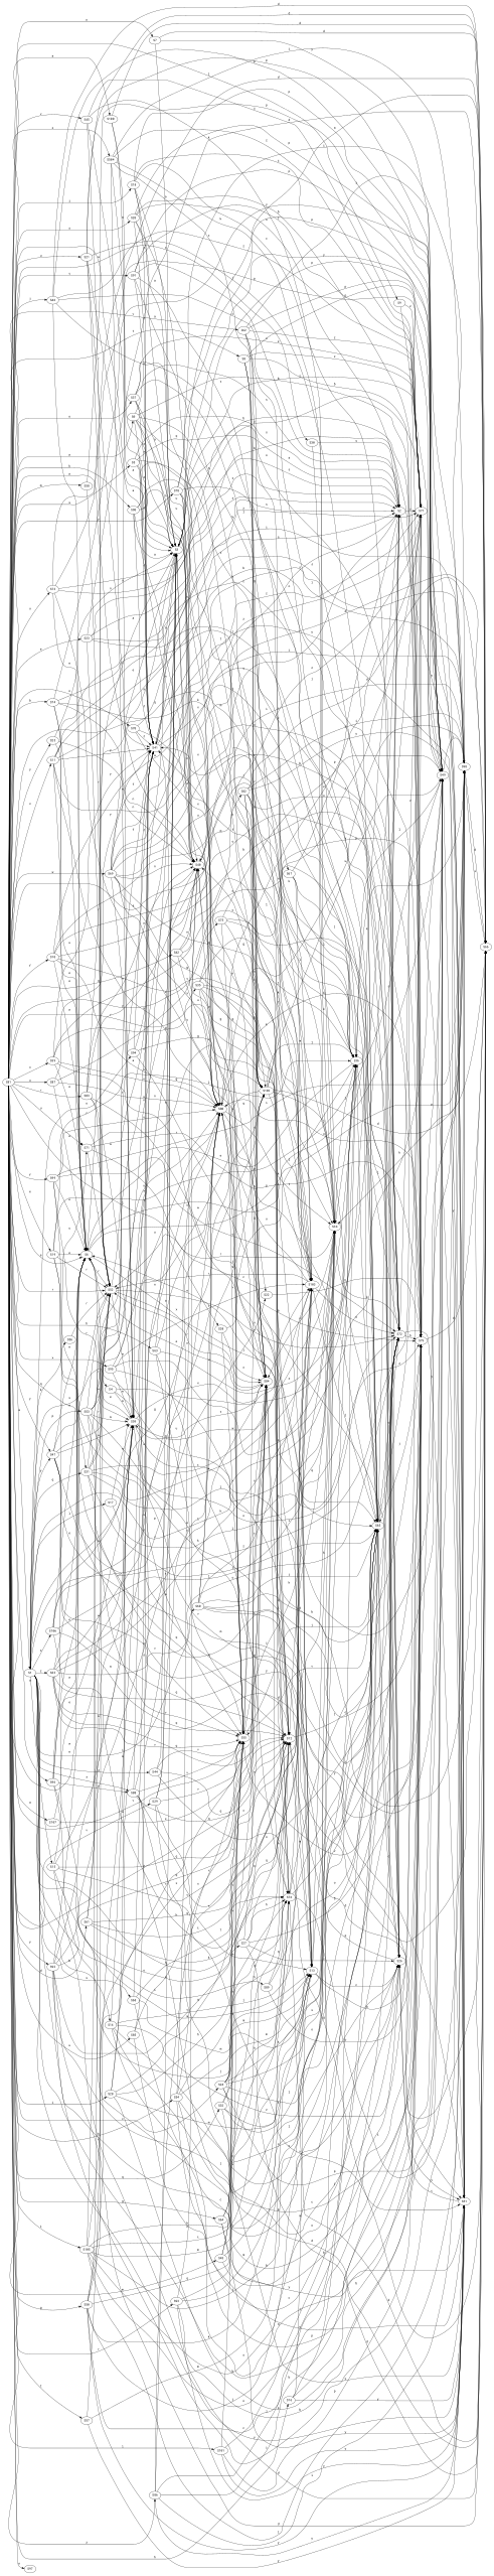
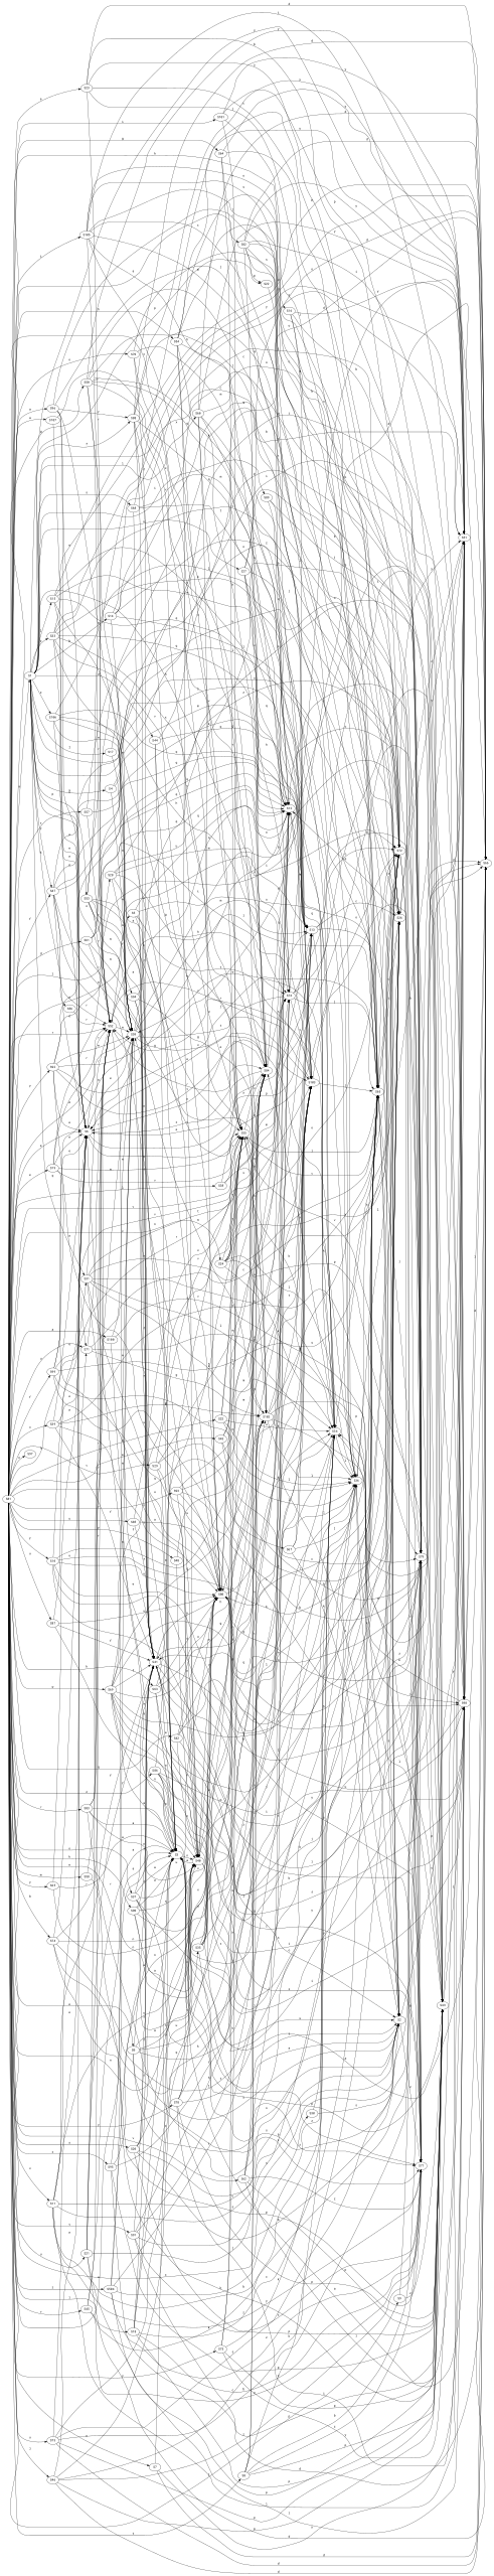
  strict digraph {
    fontname="Roboto Mono"
    rankdir=LR
    node [fontname="Roboto Mono"]
    edge [fontname="Roboto Mono"]
    S81
    S1
    S82
    S96
    S107
    S100
    S3
    S74
    S24
    S61
    S19
    S0
    S23
    S6
    S10
    S99
    S47
    S50
    S64
    S63
    S16
    S54
    S105
    S28
    S18
    S101
    S9
    S46
    S90
    S38
    S58
    S43
    S97
    S7
    S40
    S70
    S37
    S67
    S42
    S32
    S31
    S35
    S83
    S93
    S52
    S5
    S20
    S91
    S8
    S57
    S85
    S21
    S73
    S87
    S71
    S62
    S29
    S45
    S55
    S69
    S59
    S39
    S30
    S95
    S11
    S84
    S92
    S25
    S75
    S78
+   S48
    n72 [label=S504]
    S86
    S14
    S79
    S26
    S44
    S88
    S102
    S76
    S89
    S60
    S15
    S56
    S17
    S36
    S27
    S94
    S53
    S22
    S68
    S4
    S51
    S33
    S106
    S66
    S98
    S72
    S103
    S65
    S49
    S2
    S77
    S34
    S13
    S12
    S80
    S41
    S81 -> S1 [label=a]
    S81 -> S82 [label=a]
    S81 -> S96 [label=a]
    S81 -> S107 [label=a]
    S81 -> S100 [label=a]
    S81 -> S3 [label=a]
    S81 -> S74 [label=b]
    S81 -> S24 [label=c]
    S81 -> S61 [label=d]
    S81 -> S19 [label=e]
    S81 -> S0 [label=e]
    S81 -> S23 [label=e]
    S81 -> S6 [label=e]
    S81 -> S10 [label=f]
    S81 -> S99 [label=f]
    S81 -> S47 [label=f]
    S81 -> S50 [label=g]
    S81 -> S64 [label=g]
    S81 -> S63 [label=h]
    S81 -> S16 [label=h]
    S81 -> S54 [label=h]
    S81 -> S105 [label=i]
    S81 -> S28 [label=i]
    S81 -> S18 [label=i]
    S81 -> S101 [label=i]
    S81 -> S9 [label=j]
    S81 -> S46 [label=j]
    S81 -> S90 [label=k]
    S81 -> S38 [label=l]
    S81 -> S58 [label=m]
    S81 -> S43 [label=m]
    S81 -> S97 [label=n]
    S81 -> S7 [label=n]
    S81 -> S40 [label=n]
    S81 -> S70 [label=o]
    S81 -> S37 [label=o]
    S81 -> S67 [label=q]
    S81 -> S42 [label=q]
    S81 -> S32 [label=q]
    S81 -> S31 [label=q]
    S81 -> S35 [label=r]
    S81 -> S83 [label=r]
    S81 -> S93 [label=r]
    S81 -> S52 [label=r]
    S81 -> S5 [label=s]
    S81 -> S20 [label=s]
    S81 -> S91 [label=t]
    S81 -> S8 [label=t]
    S81 -> S57 [label=t]
    S81 -> S85 [label=u]
    S81 -> S21 [label=u]
    S81 -> S73 [label=u]
    S81 -> S87 [label=u]
    S81 -> S71 [label=u]
    S81 -> S62 [label=v]
    S81 -> S29 [label=v]
    S81 -> S45 [label=v]
    S81 -> S55 [label=v]
    S81 -> S69 [label=w]
    S81 -> S59 [label=w]
    S81 -> S39 [label=x]
    S81 -> S30 [label=x]
    S81 -> S95 [label=x]
    S81 -> S11 [label=x]
    S81 -> S84 [label=x]
    S81 -> S92 [label=y]
    S81 -> S25 [label=y]
    S81 -> S75 [label=y]
    S81 -> S78 [label=y]
+   S81 -> S48 [label=y]
    S81 -> n72 [label=z]
    S81 -> S86 [label=z]
    S1 -> S47 [label=f]
    S1 -> S31 [label=q]
    S1 -> S14 [label=b]
    S1 -> S79 [label=b]
    S1 -> S26 [label=c]
    S1 -> S44 [label=d]
    S1 -> S88 [label=f]
    S1 -> S102 [label=g]
    S1 -> S76 [label=h]
    S1 -> S89 [label=i]
    S1 -> S60 [label=i]
    S1 -> S15 [label=j]
    S1 -> S56 [label=k]
    S1 -> S17 [label=l]
    S1 -> S36 [label=l]
    S1 -> S27 [label=o]
    S1 -> S94 [label=o]
    S1 -> S53 [label=p]
    S1 -> S22 [label=p]
    S1 -> S68 [label=s]
    S1 -> S4 [label=s]
    S1 -> S51 [label=y]
    S1 -> S33 [label=z]
    S1 -> S106 [label=z]
    S82 -> S84 [label=x]
    S82 -> S36 [label=l]
    S82 -> S22 [label=p]
    S82 -> S51 [label=y]
    S82 -> S66 [label=d]
    S82 -> S98 [label=i]
    S82 -> S72 [label=o]
    S82 -> S103 [label=t]
    S96 -> S6 [label=e]
    S96 -> S71 [label=u]
    S96 -> S59 [label=w]
    S96 -> S26 [label=c]
    S96 -> S88 [label=f]
    S96 -> S65 [label=j]
    S107 -> S6 [label=e]
    S107 -> S84 [label=x]
    S100 -> S3 [label=a]
    S100 -> S59 [label=w]
    S100 -> S66 [label=d]
    S3 -> S6 [label=e]
    S3 -> S40 [label=n]
    S3 -> S51 [label=y]
    S3 -> S49 [label=p]
    S3 -> S2 [label=s]
    S3 -> S77 [label=z]
    S74 -> S40 [label=n]
    S74 -> S52 [label=r]
    S74 -> S71 [label=u]
    S74 -> S36 [label=l]
    S74 -> S51 [label=y]
    S74 -> S34 [label=k]
    S24 -> S55 [label=v]
    S24 -> S84 [label=x]
    S24 -> S76 [label=h]
    S24 -> S51 [label=y]
    S24 -> S72 [label=o]
    S24 -> S49 [label=p]
    S24 -> S2 [label=s]
    S24 -> S34 [label=k]
    S24 -> S13 [label=m]
    S61 -> S52 [label=r]
    S61 -> S59 [label=w]
    S61 -> S103 [label=t]
    S61 -> S34 [label=k]
    S61 -> S12 [label=q]
    S19 -> S6 [label=e]
    S19 -> S52 [label=r]
    S19 -> S55 [label=v]
    S19 -> S49 [label=p]
    S19 -> S12 [label=q]
    S19 -> S80 [label=u]
    S0 -> S40 [label=n]
    S0 -> S84 [label=x]
    S0 -> S79 [label=b]
    S0 -> S103 [label=t]
    S0 -> S2 [label=s]
    S0 -> S34 [label=k]
    S0 -> S41 [label=f]
    S23 -> S52 [label=r]
    S23 -> S79 [label=b]
    S23 -> S26 [label=c]
    S23 -> S66 [label=d]
    S23 -> S65 [label=j]
    S23 -> S77 [label=z]
    S6 -> S52 [label=r]
    S6 -> S84 [label=x]
    S6 -> S98 [label=i]
    S6 -> S49 [label=p]
    S10 -> S6 [label=e]
    S10 -> S79 [label=b]
    S10 -> S98 [label=i]
    S10 -> S72 [label=o]
    S10 -> S103 [label=t]
    S10 -> S77 [label=z]
    S10 -> S80 [label=u]
    S99 -> S6 [label=e]
    S99 -> S55 [label=v]
    S99 -> S59 [label=w]
    S99 -> S36 [label=l]
    S99 -> S98 [label=i]
    S99 -> S72 [label=o]
    S47 -> S6 [label=e]
    S47 -> S52 [label=r]
    S47 -> S59 [label=w]
    S47 -> S98 [label=i]
    S47 -> S49 [label=p]
    S47 -> S77 [label=z]
    S47 -> S12 [label=q]
    S47 -> S80 [label=u]
    S50 -> S3 [label=a]
    S50 -> S52 [label=r]
    S50 -> S55 [label=v]
    S50 -> S26 [label=c]
    S50 -> S51 [label=y]
    S50 -> S65 [label=j]
    S50 -> S34 [label=k]
    S50 -> S12 [label=q]
    S64 -> S55 [label=v]
    S64 -> S51 [label=y]
    S64 -> S72 [label=o]
    S64 -> S12 [label=q]
    S63 -> S3 [label=a]
    S63 -> S55 [label=v]
    S63 -> S76 [label=h]
    S63 -> S77 [label=z]
    S63 -> S80 [label=u]
    S16 -> S79 [label=b]
    S16 -> S51 [label=y]
    S16 -> S65 [label=j]
    S16 -> S13 [label=m]
    S54 -> S40 [label=n]
    S54 -> S55 [label=v]
    S54 -> S26 [label=c]
    S54 -> S76 [label=h]
    S54 -> S72 [label=o]
    S54 -> S49 [label=p]
    S54 -> S13 [label=m]
    S105 -> S52 [label=r]
    S105 -> S84 [label=x]
    S105 -> S76 [label=h]
    S105 -> S98 [label=i]
    S105 -> S72 [label=o]
    S105 -> S103 [label=t]
    S105 -> S65 [label=j]
    S105 -> S2 [label=s]
    S105 -> S13 [label=m]
    S28 -> S40 [label=n]
    S28 -> S59 [label=w]
    S28 -> S76 [label=h]
    S28 -> S49 [label=p]
    S28 -> S13 [label=m]
    S28 -> S12 [label=q]
    S18 -> S3 [label=a]
    S18 -> S26 [label=c]
    S18 -> S49 [label=p]
    S18 -> S77 [label=z]
    S18 -> S80 [label=u]
    S18 -> S41 [label=f]
    S101 -> S55 [label=v]
    S101 -> S51 [label=y]
    S101 -> S65 [label=j]
    S101 -> S49 [label=p]
    S9 -> S79 [label=b]
    S9 -> S77 [label=z]
    S46 -> S6 [label=e]
    S46 -> S26 [label=c]
    S46 -> S66 [label=d]
    S46 -> S49 [label=p]
    S46 -> S77 [label=z]
    S46 -> S12 [label=q]
    S90 -> S3 [label=a]
    S90 -> S40 [label=n]
    S90 -> S84 [label=x]
    S90 -> S34 [label=k]
    S90 -> S13 [label=m]
    S90 -> S41 [label=f]
    S38 -> S55 [label=v]
    S38 -> S84 [label=x]
    S38 -> S36 [label=l]
    S58 -> S52 [label=r]
    S58 -> S49 [label=p]
    S43 -> S55 [label=v]
    S43 -> S79 [label=b]
    S43 -> S36 [label=l]
    S43 -> S12 [label=q]
    S7 -> S3 [label=a]
    S7 -> S51 [label=y]
    S7 -> S66 [label=d]
    S40 -> S3 [label=a]
    S40 -> S66 [label=d]
    S40 -> S2 [label=s]
    S40 -> S80 [label=u]
    S70 -> S84 [label=x]
    S70 -> S2 [label=s]
    S70 -> S13 [label=m]
    S70 -> S41 [label=f]
    S37 -> S3 [label=a]
    S37 -> S36 [label=l]
    S37 -> S65 [label=j]
    S37 -> S77 [label=z]
    S37 -> S80 [label=u]
    S37 -> S41 [label=f]
    S67 -> S36 [label=l]
    S67 -> S65 [label=j]
    S67 -> S2 [label=s]
    S67 -> S13 [label=m]
    S42 -> S40 [label=n]
    S42 -> S79 [label=b]
    S42 -> S102 [label=g]
    S42 -> S36 [label=l]
    S42 -> S80 [label=u]
    S32 -> S55 [label=v]
    S32 -> S26 [label=c]
    S32 -> S76 [label=h]
    S32 -> S36 [label=l]
    S32 -> S34 [label=k]
    S31 -> S40 [label=n]
    S31 -> S52 [label=r]
    S31 -> S79 [label=b]
    S31 -> S36 [label=l]
    S31 -> S103 [label=t]
    S31 -> S65 [label=j]
    S31 -> S34 [label=k]
    S31 -> S80 [label=u]
    S35 -> S102 [label=g]
    S35 -> S36 [label=l]
    S35 -> S103 [label=t]
    S35 -> S77 [label=z]
    S35 -> S34 [label=k]
    S35 -> S12 [label=q]
    S35 -> S80 [label=u]
    S83 -> S3 [label=a]
    S83 -> S40 [label=n]
    S83 -> S52 [label=r]
    S83 -> S59 [label=w]
    S83 -> S65 [label=j]
    S83 -> S2 [label=s]
    S93 -> S40 [label=n]
    S93 -> S79 [label=b]
    S93 -> S76 [label=h]
    S93 -> S51 [label=y]
    S93 -> S13 [label=m]
    S52 -> S59 [label=w]
    S52 -> S72 [label=o]
    S52 -> S65 [label=j]
    S52 -> S41 [label=f]
    S5 -> S55 [label=v]
    S5 -> S72 [label=o]
    S5 -> S103 [label=t]
    S5 -> S2 [label=s]
    S5 -> S41 [label=f]
    S20 -> S3 [label=a]
    S20 -> S55 [label=v]
    S20 -> S79 [label=b]
    S20 -> S49 [label=p]
    S20 -> S2 [label=s]
    S20 -> S41 [label=f]
    S91 -> S76 [label=h]
    S91 -> S103 [label=t]
    S91 -> S49 [label=p]
    S91 -> S2 [label=s]
    S91 -> S77 [label=z]
    S91 -> S41 [label=f]
    S8 -> S84 [label=x]
    S8 -> S79 [label=b]
    S8 -> S102 [label=g]
    S8 -> S49 [label=p]
    S8 -> S77 [label=z]
    S8 -> S34 [label=k]
    S57 -> S52 [label=r]
    S57 -> S51 [label=y]
    S57 -> S13 [label=m]
    S85 -> S84 [label=x]
    S85 -> S79 [label=q]
    S85 -> S41 [label=f]
    S21 -> S3 [label=a]
    S21 -> S52 [label=r]
    S21 -> S66 [label=d]
    S21 -> S65 [label=j]
    S21 -> S49 [label=p]
    S21 -> S41 [label=f]
    S73 -> S6 [label=e]
    S73 -> S84 [label=x]
    S73 -> S79 [label=b]
    S73 -> S66 [label=d]
    S73 -> S49 [label=p]
    S73 -> S2 [label=s]
    S87 -> S6 [label=e]
    S87 -> S72 [label=o]
    S87 -> S80 [label=u]
    S87 -> S41 [label=f]
    S71 -> S52 [label=r]
    S71 -> S79 [label=b]
    S71 -> S26 [label=c]
    S71 -> S102 [label=g]
    S62 -> S84 [label=x]
    S62 -> S98 [label=i]
    S62 -> S103 [label=t]
    S62 -> S65 [label=j]
    S62 -> S49 [label=p]
    S62 -> S77 [label=z]
    S29 -> S3 [label=a]
    S29 -> S55 [label=v]
    S29 -> S26 [label=c]
    S29 -> S13 [label=m]
    S29 -> S80 [label=u]
    S45 -> S3 [label=a]
    S45 -> S52 [label=r]
    S45 -> S77 [label=z]
    S45 -> S34 [label=k]
    S55 -> S84 [label=x]
    S55 -> S102 [label=g]
    S55 -> S65 [label=j]
    S55 -> S34 [label=k]
    S69 -> S3 [label=a]
    S69 -> S40 [label=n]
    S69 -> S59 [label=w]
    S69 -> S84 [label=x]
    S69 -> S26 [label=c]
    S69 -> S102 [label=g]
    S69 -> S98 [label=i]
    S69 -> S72 [label=o]
    S69 -> S65 [label=j]
    S69 -> S77 [label=z]
    S69 -> S13 [label=m]
    S69 -> S41 [label=f]
    S59 -> S6 [label=e]
    S59 -> S84 [label=x]
    S59 -> S79 [label=b]
    S59 -> S103 [label=t]
    S59 -> S13 [label=m]
    S59 -> S12 [label=q]
    S59 -> S41 [label=f]
    S39 -> S6 [label=e]
    S39 -> S102 [label=g]
    S39 -> S72 [label=o]
    S39 -> S12 [label=r]
    S39 -> S80 [label=u]
    S39 -> S41 [label=f]
    S30 -> S2 [label=s]
    S30 -> S34 [label=k]
    S95 -> S40 [label=n]
    S95 -> S59 [label=w]
    S95 -> S66 [label=d]
    S95 -> S103 [label=t]
    S95 -> S49 [label=p]
    S11 -> S6 [label=e]
    S11 -> S79 [label=b]
    S11 -> S26 [label=c]
    S11 -> S98 [label=i]
    S11 -> S2 [label=s]
    S11 -> S77 [label=z]
    S11 -> S80 [label=u]
    S11 -> S41 [label=f]
    S84 -> S6 [label=e]
    S84 -> S52 [label=r]
    S84 -> S76 [label=h]
    S84 -> S12 [label=q]
    S92 -> S6 [label=e]
    S92 -> S59 [label=w]
    S92 -> S66 [label=d]
    S92 -> S98 [label=i]
    S92 -> S103 [label=t]
    S92 -> S65 [label=j]
    S92 -> S12 [label=q]
    S92 -> S80 [label=u]
    S25 -> S3 [label=a]
    S25 -> S6 [label=e]
    S25 -> S40 [label=n]
    S75 -> S55 [label=v]
    S75 -> S102 [label=g]
    S75 -> S51 [label=y]
    S75 -> S49 [label=p]
    S75 -> S34 [label=k]
    S78 -> S40 [label=n]
    S78 -> S76 [label=h]
    S78 -> S98 [label=i]
    S78 -> S72 [label=o]
    S78 -> S49 [label=p]
    S78 -> S80 [label=u]
+   S48 -> S40 [label=n]
+   S48 -> S13 [label=m]
    n72 -> S3 [label=a]
    n72 -> S59 [label=w]
    n72 -> S98 [label=i]
    n72 -> S103 [label=t]
    n72 -> S77 [label=z]
    n72 -> S34 [label=k]
    S86 -> S3 [label=a]
    S86 -> S84 [label=x]
    S86 -> S79 [label=b]
    S86 -> S51 [label=y]
    S86 -> S98 [label=i]
    S86 -> S65 [label=j]
    S14 -> S59 [label=w]
    S14 -> S79 [label=b]
    S14 -> S51 [label=y]
    S14 -> S65 [label=j]
    S14 -> S49 [label=p]
    S14 -> S77 [label=z]
    S79 -> S55 [label=v]
    S79 -> S66 [label=d]
    S79 -> S65 [label=j]
    S79 -> S49 [label=p]
    S79 -> S80 [label=u]
    S26 -> S51 [label=y]
    S26 -> S65 [label=j]
    S26 -> S12 [label=q]
    S44 -> S3 [label=a]
    S44 -> S55 [label=v]
    S44 -> S66 [label=d]
    S44 -> S12 [label=q]
    S88 -> S55 [label=v]
    S88 -> S51 [label=y]
    S88 -> S66 [label=d]
    S88 -> S72 [label=o]
    S88 -> S12 [label=q]
    S88 -> S80 [label=u]
    S88 -> S41 [label=f]
    S102 -> S40 [label=n]
    S102 -> S59 [label=w]
    S102 -> S36 [label=l]
    S102 -> S66 [label=d]
    S102 -> S103 [label=t]
    S102 -> S65 [label=j]
    S102 -> S49 [label=p]
    S102 -> S77 [label=z]
    S76 -> S6 [label=e]
    S76 -> S66 [label=d]
    S76 -> S98 [label=i]
    S76 -> S72 [label=o]
    S76 -> S103 [label=t]
    S76 -> S65 [label=j]
    S89 -> S79 [label=b]
    S89 -> S72 [label=o]
    S89 -> S12 [label=q]
    S60 -> S79 [label=b]
    S60 -> S102 [label=g]
    S60 -> S51 [label=y]
    S60 -> S66 [label=d]
    S60 -> S103 [label=t]
    S60 -> S65 [label=j]
    S60 -> S80 [label=u]
    S15 -> S6 [label=e]
    S15 -> S66 [label=d]
    S15 -> S103 [label=t]
    S15 -> S13 [label=m]
    S15 -> S12 [label=q]
    S15 -> S80 [label=u]
    S56 -> S52 [label=r]
    S17 -> S59 [label=w]
    S17 -> S36 [label=l]
    S36 -> S6 [label=e]
    S36 -> S40 [label=n]
    S36 -> S98 [label=i]
    S36 -> S65 [label=j]
    S36 -> S41 [label=f]
    S27 -> S84 [label=x]
    S27 -> S79 [label=b]
    S27 -> S26 [label=c]
    S27 -> S76 [label=h]
    S27 -> S66 [label=d]
    S27 -> S12 [label=q]
    S94 -> S3 [label=a]
    S94 -> S79 [label=b]
    S94 -> S102 [label=g]
    S94 -> S41 [label=f]
    S53 -> S3 [label=a]
    S53 -> S40 [label=n]
    S53 -> S52 [label=r]
    S53 -> S55 [label=v]
    S53 -> S59 [label=w]
    S53 -> S98 [label=i]
    S53 -> S72 [label=o]
    S53 -> S41 [label=f]
    S22 -> S79 [label=b]
    S68 -> S51 [label=y]
    S68 -> S103 [label=t]
    S68 -> S13 [label=m]
    S68 -> S41 [label=f]
    S4 -> S59 [label=w]
    S4 -> S98 [label=i]
    S4 -> S2 [label=s]
    S51 -> S26 [label=c]
    S33 -> S6 [label=e]
    S33 -> S55 [label=v]
    S33 -> S84 [label=x]
    S33 -> S51 [label=y]
    S33 -> S66 [label=d]
    S33 -> S72 [label=o]
    S33 -> S34 [label=k]
    S33 -> S12 [label=q]
    S33 -> S80 [label=u]
    S106 -> S6 [label=e]
    S106 -> S59 [label=w]
    S106 -> S102 [label=g]
    S106 -> S76 [label=h]
    S106 -> S36 [label=l]
    S106 -> S12 [label=q]
    S66 -> S3 [label=a]
    S66 -> S98 [label=i]
    S98 -> S66 [label=d]
    S98 -> S34 [label=k]
    S98 -> S80 [label=u]
    S98 -> S41 [label=f]
    S72 -> S79 [label=b]
    S72 -> S36 [label=l]
    S72 -> S51 [label=y]
    S72 -> S77 [label=z]
    S72 -> S34 [label=k]
    S103 -> S52 [label=r]
    S103 -> S72 [label=o]
    S103 -> S65 [label=j]
    S103 -> S80 [label=u]
    S103 -> S41 [label=f]
    S65 -> S55 [label=v]
    S65 -> S26 [label=c]
    S65 -> S72 [label=o]
    S65 -> S2 [label=s]
    S65 -> S77 [label=z]
    S49 -> S36 [label=l]
    S49 -> S51 [label=y]
    S49 -> S98 [label=i]
    S2 -> S3 [label=a]
    S2 -> S51 [label=y]
    S2 -> S77 [label=z]
    S2 -> S34 [label=k]
    S34 -> S52 [label=r]
    S34 -> S59 [label=w]
    S34 -> S84 [label=x]
    S34 -> S36 [label=l]
    S34 -> S12 [label=q]
    S13 -> S40 [label=n]
    S13 -> S79 [label=b]
    S13 -> S26 [label=c]
    S13 -> S65 [label=j]
    S13 -> S34 [label=k]
    S12 -> S6 [label=e]
    S12 -> S72 [label=o]
    S12 -> S13 [label=m]
    S12 -> S80 [label=u]
    S80 -> S55 [label=v]
    S80 -> S79 [label=b]
    S80 -> S65 [label=j]
    S80 -> S77 [label=z]
    S80 -> S34 [label=k]
    S41 -> S3 [label=a]
    S41 -> S26 [label=c]
    S41 -> S51 [label=y]
    S41 -> S98 [label=i]
    S41 -> S2 [label=s]
    S41 -> S80 [label=u]
  }
